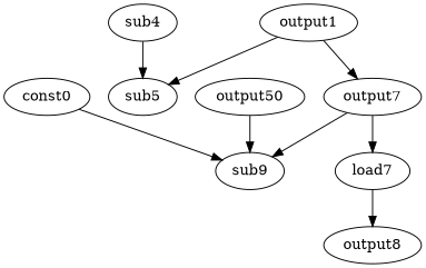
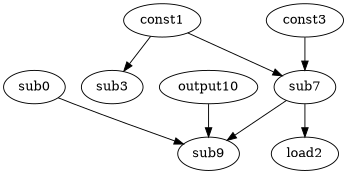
  digraph {
    node [opcode=sub]
    edge [operand=0]
-   const0 [opcode=const]
+   const0 [opcode=const label=sub0]
    sub9
-   sub4
-   sub5
-   const1 [opcode=const label=output1]
-   sub7 [label=output7]
-   load2 [opcode=load label=load7]
-   output8 [opcode=output]
-   output10 [opcode=output label=output50]
+   sub5 [label=sub3]
+   const1 [opcode=const]
+   sub7
+   load2 [opcode=load]
+   const3 [opcode=const]
+   output10 [opcode=output]
    const0 -> sub9
-   sub4 -> sub5 [operand=1]
    const1 -> sub5
    const1 -> sub7
    sub7 -> sub9 [operand=1]
    sub7 -> load2
-   load2 -> output8
+   const3 -> sub7 [operand=1]
    output10 -> sub9
  }
